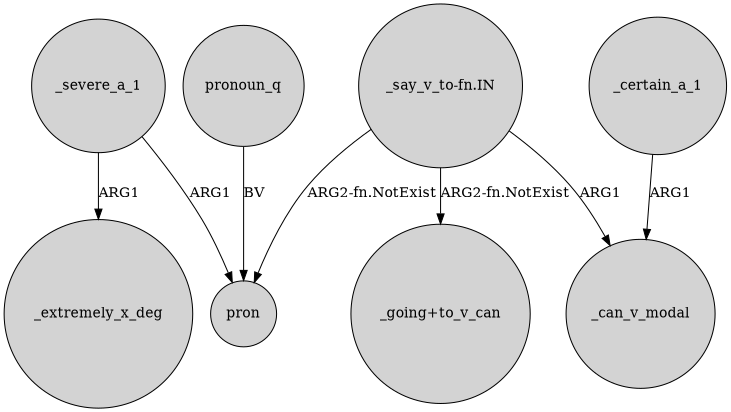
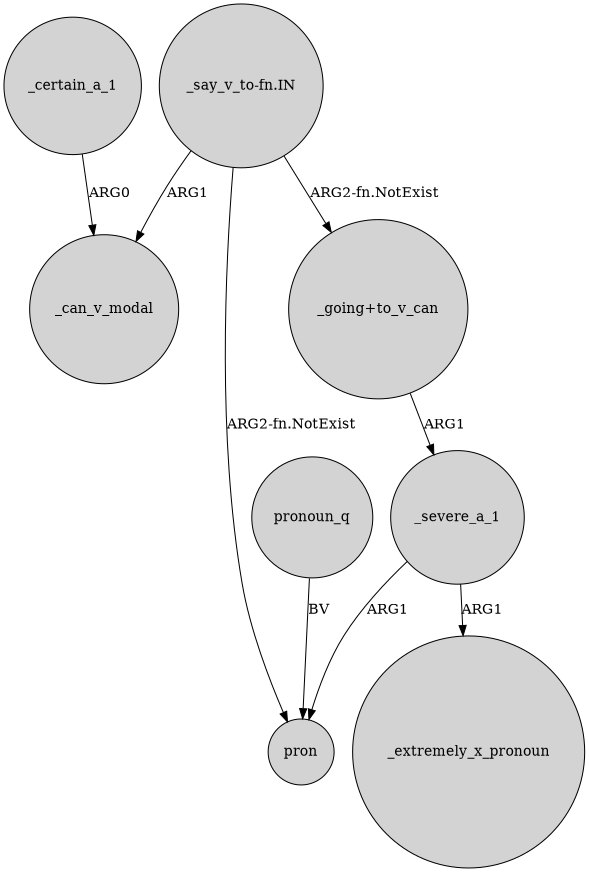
  digraph {
    node [shape=circle style=filled]
    _severe_a_1
    pron
-   _extremely_x_deg
+   _extremely_x_deg [label=_extremely_x_pronoun]
    "_say_v_to-fn.IN"
    n5 [label="_going+to_v_can"]
    _can_v_modal
    _certain_a_1
    pronoun_q
    _severe_a_1 -> pron [label=ARG1]
    _severe_a_1 -> _extremely_x_deg [label=ARG1]
    "_say_v_to-fn.IN" -> pron [label="ARG2-fn.NotExist"]
    "_say_v_to-fn.IN" -> n5 [label="ARG2-fn.NotExist"]
    "_say_v_to-fn.IN" -> _can_v_modal [label=ARG1]
-   _certain_a_1 -> _can_v_modal [label=ARG1]
+   n5 -> _severe_a_1 [label=ARG1]
+   _certain_a_1 -> _can_v_modal [label=ARG0]
    pronoun_q -> pron [label=BV]
  }
